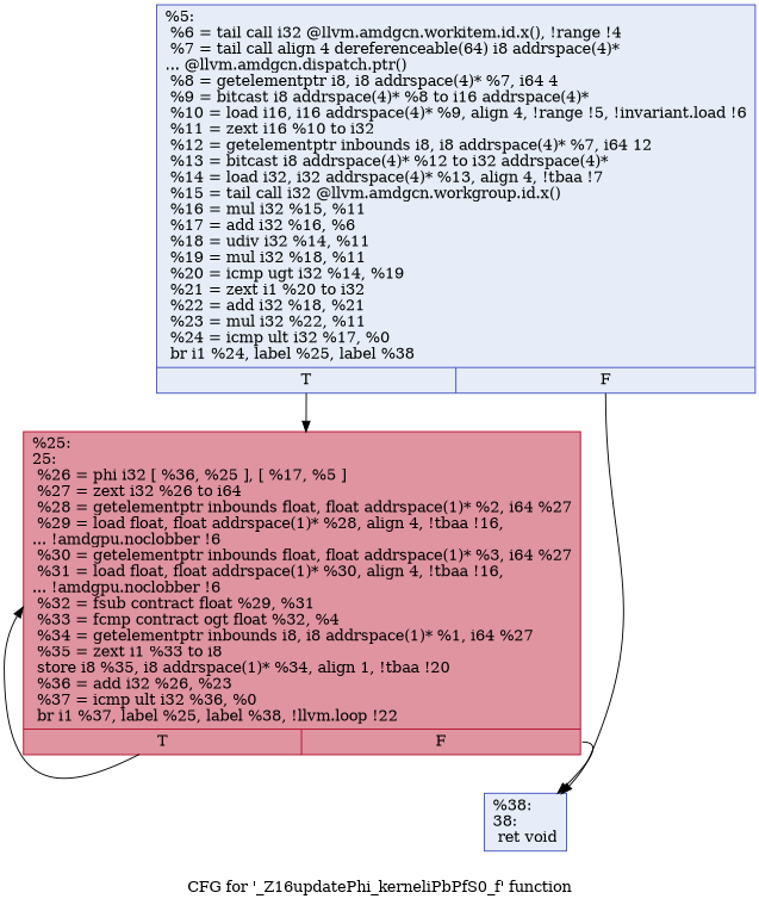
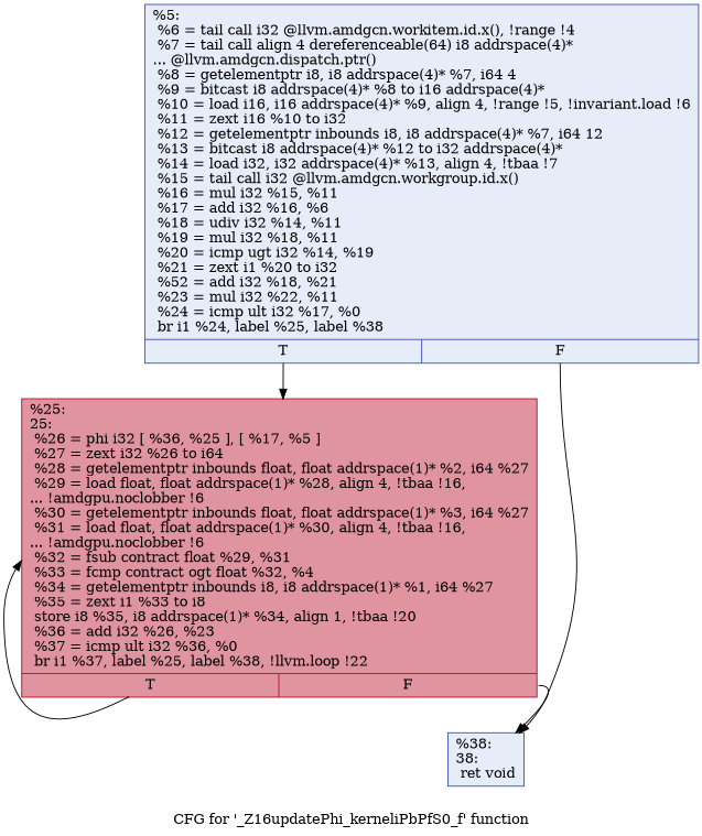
  digraph {
    label="CFG for '_Z16updatePhi_kerneliPbPfS0_f' function"
    node [color="#3d50c3ff" fillcolor="#c7d7f070" shape=record style=filled]
    edge [tailport=s0]
-   n1 [label="{%5:\l  %6 = tail call i32 @llvm.amdgcn.workitem.id.x(), !range !4\l  %7 = tail call align 4 dereferenceable(64) i8 addrspace(4)*\l... @llvm.amdgcn.dispatch.ptr()\l  %8 = getelementptr i8, i8 addrspace(4)* %7, i64 4\l  %9 = bitcast i8 addrspace(4)* %8 to i16 addrspace(4)*\l  %10 = load i16, i16 addrspace(4)* %9, align 4, !range !5, !invariant.load !6\l  %11 = zext i16 %10 to i32\l  %12 = getelementptr inbounds i8, i8 addrspace(4)* %7, i64 12\l  %13 = bitcast i8 addrspace(4)* %12 to i32 addrspace(4)*\l  %14 = load i32, i32 addrspace(4)* %13, align 4, !tbaa !7\l  %15 = tail call i32 @llvm.amdgcn.workgroup.id.x()\l  %16 = mul i32 %15, %11\l  %17 = add i32 %16, %6\l  %18 = udiv i32 %14, %11\l  %19 = mul i32 %18, %11\l  %20 = icmp ugt i32 %14, %19\l  %21 = zext i1 %20 to i32\l  %22 = add i32 %18, %21\l  %23 = mul i32 %22, %11\l  %24 = icmp ult i32 %17, %0\l  br i1 %24, label %25, label %38\l|{<s0>T|<s1>F}}"]
+   n1 [label="{%5:\l  %6 = tail call i32 @llvm.amdgcn.workitem.id.x(), !range !4\l  %7 = tail call align 4 dereferenceable(64) i8 addrspace(4)*\l... @llvm.amdgcn.dispatch.ptr()\l  %8 = getelementptr i8, i8 addrspace(4)* %7, i64 4\l  %9 = bitcast i8 addrspace(4)* %8 to i16 addrspace(4)*\l  %10 = load i16, i16 addrspace(4)* %9, align 4, !range !5, !invariant.load !6\l  %11 = zext i16 %10 to i32\l  %12 = getelementptr inbounds i8, i8 addrspace(4)* %7, i64 12\l  %13 = bitcast i8 addrspace(4)* %12 to i32 addrspace(4)*\l  %14 = load i32, i32 addrspace(4)* %13, align 4, !tbaa !7\l  %15 = tail call i32 @llvm.amdgcn.workgroup.id.x()\l  %16 = mul i32 %15, %11\l  %17 = add i32 %16, %6\l  %18 = udiv i32 %14, %11\l  %19 = mul i32 %18, %11\l  %20 = icmp ugt i32 %14, %19\l  %21 = zext i1 %20 to i32\l  %52 = add i32 %18, %21\l  %23 = mul i32 %22, %11\l  %24 = icmp ult i32 %17, %0\l  br i1 %24, label %25, label %38\l|{<s0>T|<s1>F}}"]
    n2 [color="#b70d28ff" fillcolor="#b70d2870" label="{%25:\l25:                                               \l  %26 = phi i32 [ %36, %25 ], [ %17, %5 ]\l  %27 = zext i32 %26 to i64\l  %28 = getelementptr inbounds float, float addrspace(1)* %2, i64 %27\l  %29 = load float, float addrspace(1)* %28, align 4, !tbaa !16,\l... !amdgpu.noclobber !6\l  %30 = getelementptr inbounds float, float addrspace(1)* %3, i64 %27\l  %31 = load float, float addrspace(1)* %30, align 4, !tbaa !16,\l... !amdgpu.noclobber !6\l  %32 = fsub contract float %29, %31\l  %33 = fcmp contract ogt float %32, %4\l  %34 = getelementptr inbounds i8, i8 addrspace(1)* %1, i64 %27\l  %35 = zext i1 %33 to i8\l  store i8 %35, i8 addrspace(1)* %34, align 1, !tbaa !20\l  %36 = add i32 %26, %23\l  %37 = icmp ult i32 %36, %0\l  br i1 %37, label %25, label %38, !llvm.loop !22\l|{<s0>T|<s1>F}}"]
    n3 [label="{%38:\l38:                                               \l  ret void\l}"]
    n1 -> n2
    n1 -> n3 [tailport=s1]
    n2 -> n2
    n2 -> n3 [tailport=s1]
  }
